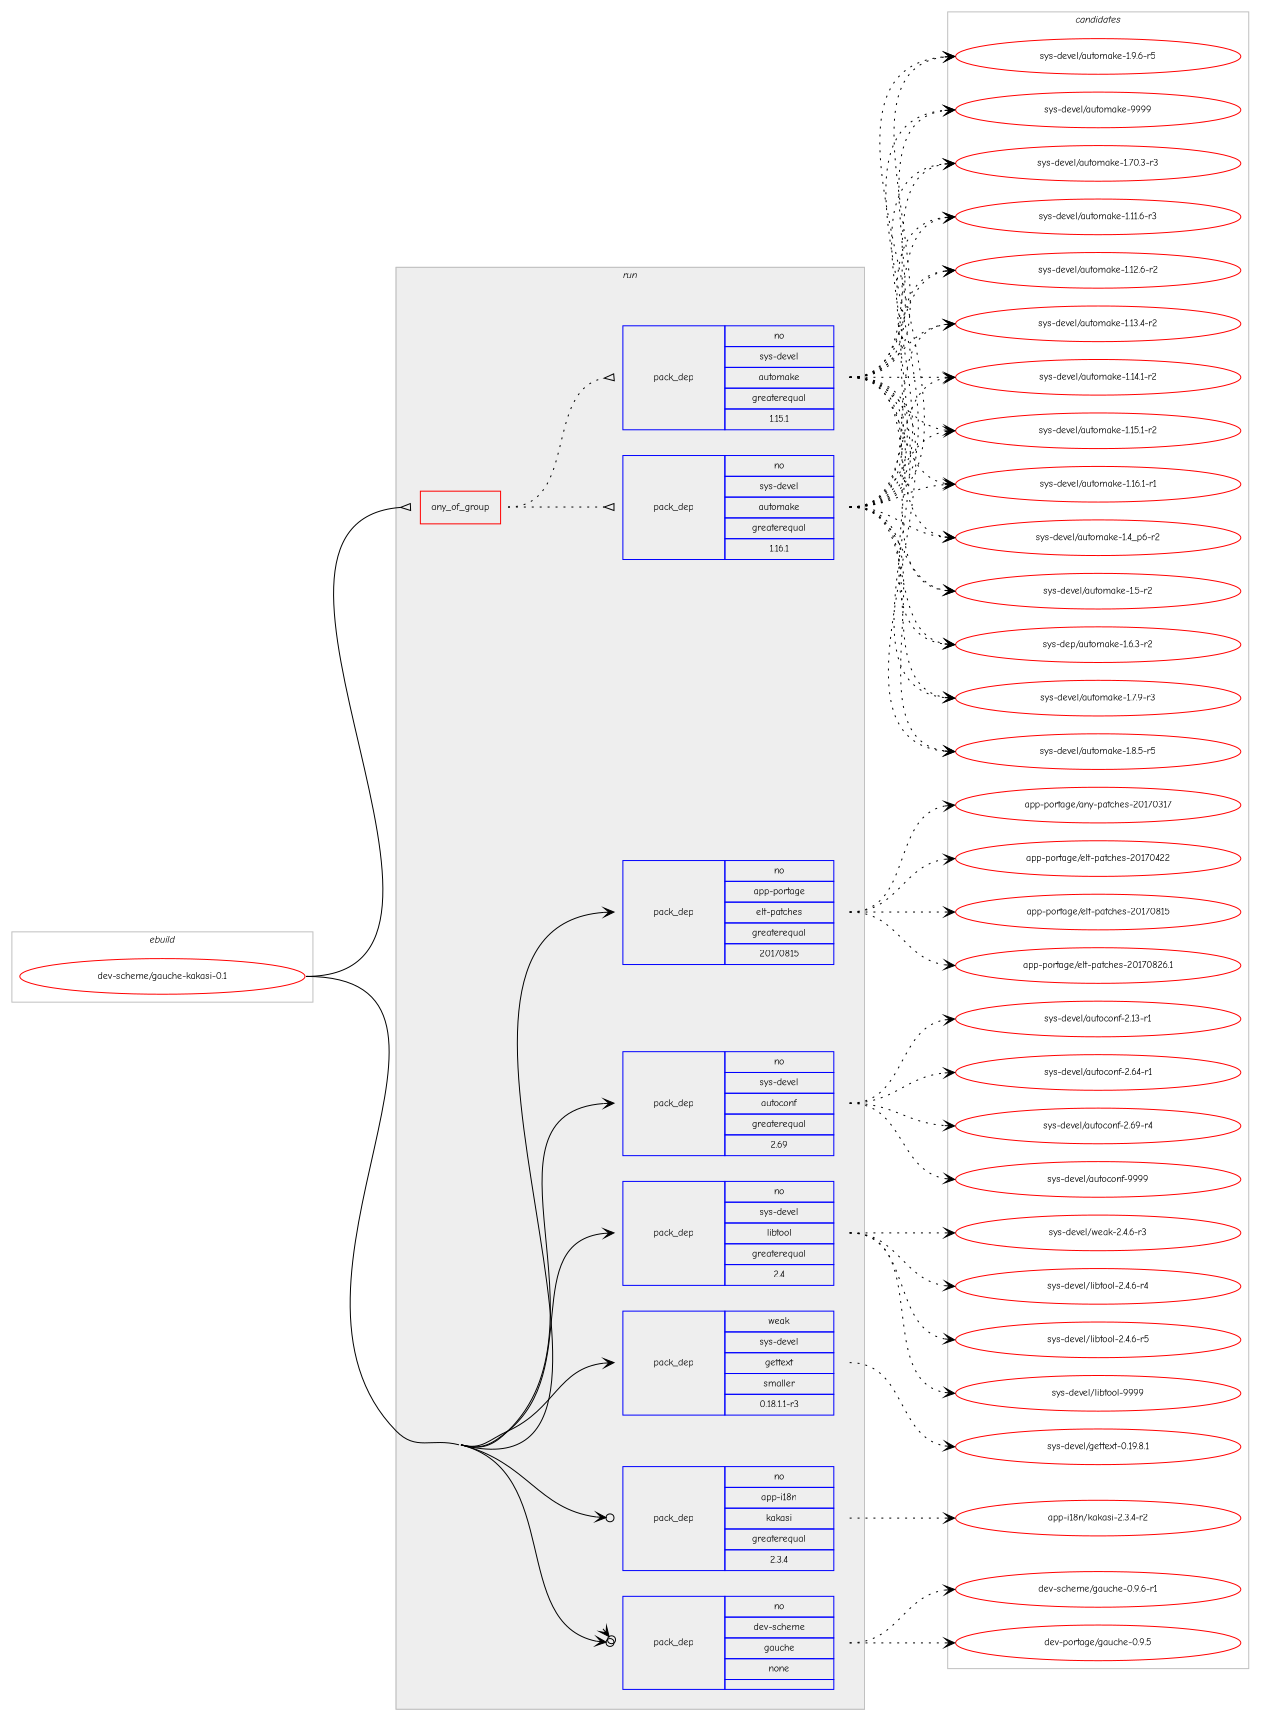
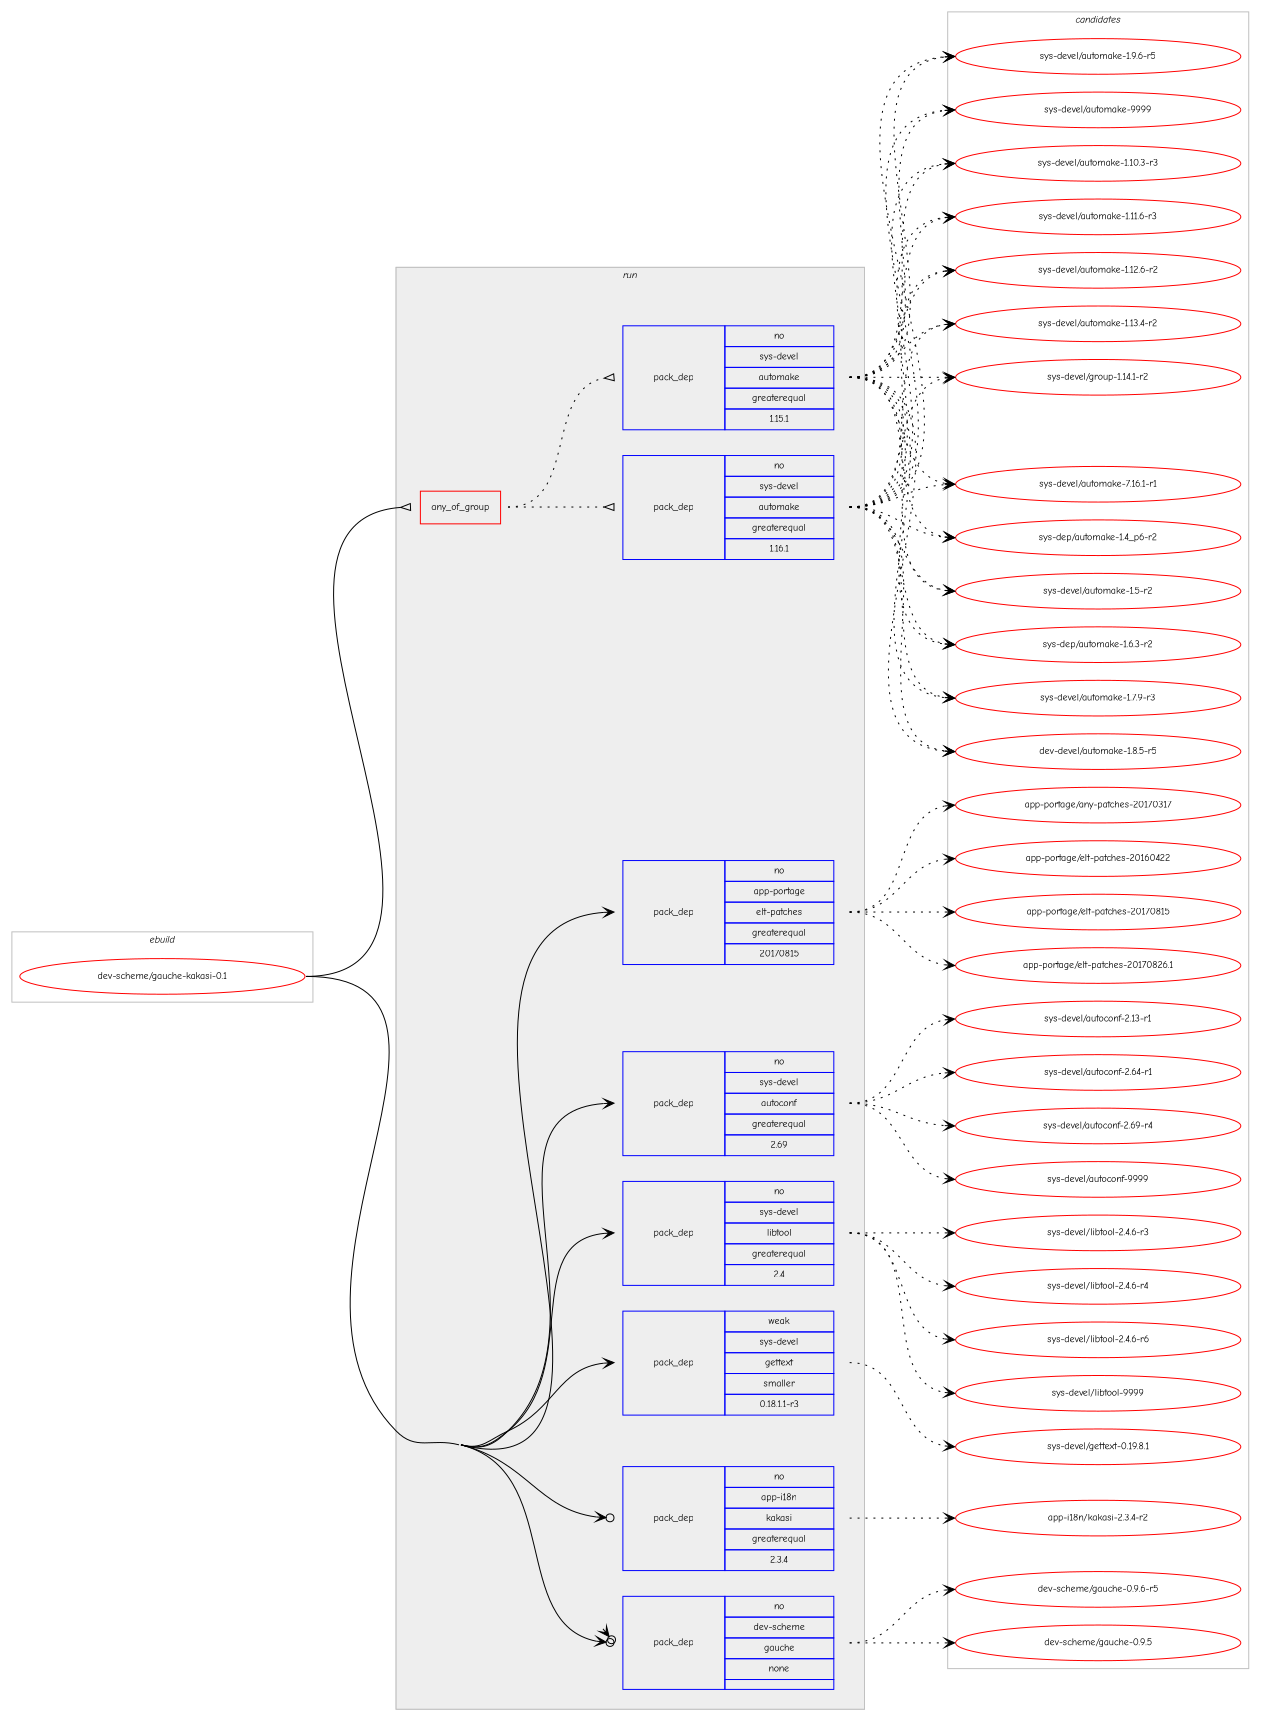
  digraph {
    compound=true
    concentrate=true
    fontname="Comic Neue"
    fontsize=10
    newrank=true
    rankdir=LR
    ranksep=1.5
    node [color=red fontname="Comic Neue" fontsize=10]
    edge [arrowhead=vee fontname="Comic Neue" headport=w style=dotted tailport=e weight=100]
    n1 [label="dev-scheme/gauche-kakasi-0.1" width=4]
    n2 [color=blue label=<<TABLE BORDER="0" CELLBORDER="1" CELLSPACING="0" CELLPADDING="4" WIDTH="220"><TR><TD ROWSPAN="6" CELLPADDING="30">pack_dep</TD></TR><TR><TD WIDTH="110">no</TD></TR><TR><TD>sys-devel</TD></TR><TR><TD>automake</TD></TR><TR><TD>greaterequal</TD></TR><TR><TD>1.16.1</TD></TR></TABLE>> shape=none]
    n3 [color=blue label=<<TABLE BORDER="0" CELLBORDER="1" CELLSPACING="0" CELLPADDING="4" WIDTH="220"><TR><TD ROWSPAN="6" CELLPADDING="30">pack_dep</TD></TR><TR><TD WIDTH="110">no</TD></TR><TR><TD>sys-devel</TD></TR><TR><TD>automake</TD></TR><TR><TD>greaterequal</TD></TR><TR><TD>1.15.1</TD></TR></TABLE>> shape=none]
    n4 [label=<<TABLE BORDER="0" CELLBORDER="1" CELLSPACING="0" CELLPADDING="4"><TR><TD CELLPADDING="10">any_of_group</TD></TR></TABLE>> shape=none]
    n5 [color=blue label=<<TABLE BORDER="0" CELLBORDER="1" CELLSPACING="0" CELLPADDING="4" WIDTH="220"><TR><TD ROWSPAN="6" CELLPADDING="30">pack_dep</TD></TR><TR><TD WIDTH="110">no</TD></TR><TR><TD>app-portage</TD></TR><TR><TD>elt-patches</TD></TR><TR><TD>greaterequal</TD></TR><TR><TD>20170815</TD></TR></TABLE>> shape=none]
    n6 [color=blue label=<<TABLE BORDER="0" CELLBORDER="1" CELLSPACING="0" CELLPADDING="4" WIDTH="220"><TR><TD ROWSPAN="6" CELLPADDING="30">pack_dep</TD></TR><TR><TD WIDTH="110">no</TD></TR><TR><TD>sys-devel</TD></TR><TR><TD>autoconf</TD></TR><TR><TD>greaterequal</TD></TR><TR><TD>2.69</TD></TR></TABLE>> shape=none]
    n7 [color=blue label=<<TABLE BORDER="0" CELLBORDER="1" CELLSPACING="0" CELLPADDING="4" WIDTH="220"><TR><TD ROWSPAN="6" CELLPADDING="30">pack_dep</TD></TR><TR><TD WIDTH="110">no</TD></TR><TR><TD>sys-devel</TD></TR><TR><TD>libtool</TD></TR><TR><TD>greaterequal</TD></TR><TR><TD>2.4</TD></TR></TABLE>> shape=none]
    n8 [color=blue label=<<TABLE BORDER="0" CELLBORDER="1" CELLSPACING="0" CELLPADDING="4" WIDTH="220"><TR><TD ROWSPAN="6" CELLPADDING="30">pack_dep</TD></TR><TR><TD WIDTH="110">weak</TD></TR><TR><TD>sys-devel</TD></TR><TR><TD>gettext</TD></TR><TR><TD>smaller</TD></TR><TR><TD>0.18.1.1-r3</TD></TR></TABLE>> shape=none]
    n9 [color=blue label=<<TABLE BORDER="0" CELLBORDER="1" CELLSPACING="0" CELLPADDING="4" WIDTH="220"><TR><TD ROWSPAN="6" CELLPADDING="30">pack_dep</TD></TR><TR><TD WIDTH="110">no</TD></TR><TR><TD>app-i18n</TD></TR><TR><TD>kakasi</TD></TR><TR><TD>greaterequal</TD></TR><TR><TD>2.3.4</TD></TR></TABLE>> shape=none]
    n10 [color=blue label=<<TABLE BORDER="0" CELLBORDER="1" CELLSPACING="0" CELLPADDING="4" WIDTH="220"><TR><TD ROWSPAN="6" CELLPADDING="30">pack_dep</TD></TR><TR><TD WIDTH="110">no</TD></TR><TR><TD>dev-scheme</TD></TR><TR><TD>gauche</TD></TR><TR><TD>none</TD></TR><TR><TD></TD></TR></TABLE>> shape=none]
-   n11 [label="sys-devel/automake-1.70.3-r3" width=4]
+   n11 [label="sys-devel/automake-1.10.3-r3" width=4]
    n12 [label="sys-devel/automake-1.11.6-r3" width=4]
    n13 [label="sys-devel/automake-1.12.6-r2" width=4]
    n14 [label="sys-devel/automake-1.13.4-r2" width=4]
-   n15 [label="sys-devel/automake-1.14.1-r2" width=4]
-   n16 [label="sys-devel/automake-1.15.1-r2" width=4]
-   n17 [label="sys-devel/automake-1.16.1-r1" width=4]
-   n18 [label="sys-devel/automake-1.4_p6-r2" width=4]
+   n15 [label="sys-devel/group-1.14.1-r2" width=4]
+   n17 [label="sys-devel/automake-7.16.1-r1" width=4]
+   n18 [label="sys-dep/automake-1.4_p6-r2" width=4]
    n19 [label="sys-devel/automake-1.5-r2" width=4]
    n20 [label="sys-dep/automake-1.6.3-r2" width=4]
    n21 [label="sys-devel/automake-1.7.9-r3" width=4]
-   n22 [label="sys-devel/automake-1.8.5-r5" width=4]
+   n22 [label="dev-devel/automake-1.8.5-r5" width=4]
    n23 [label="sys-devel/automake-1.9.6-r5" width=4]
    n24 [label="sys-devel/automake-9999" width=4]
    n25 [label="app-portage/any-patches-20170317" width=4]
-   n26 [label="app-portage/elt-patches-20170422" width=4]
+   n26 [label="app-portage/elt-patches-20160422" width=4]
    n27 [label="app-portage/elt-patches-20170815" width=4]
    n28 [label="app-portage/elt-patches-20170826.1" width=4]
    n29 [label="sys-devel/autoconf-2.13-r1" width=4]
    n30 [label="sys-devel/autoconf-2.64-r1" width=4]
    n31 [label="sys-devel/autoconf-2.69-r4" width=4]
    n32 [label="sys-devel/autoconf-9999" width=4]
-   n33 [label="sys-devel/weak-2.4.6-r3" width=4]
+   n33 [label="sys-devel/libtool-2.4.6-r3" width=4]
    n34 [label="sys-devel/libtool-2.4.6-r4" width=4]
-   n35 [label="sys-devel/libtool-2.4.6-r5" width=4]
+   n35 [label="sys-devel/libtool-2.4.6-r6" width=4]
    n36 [label="sys-devel/libtool-9999" width=4]
    n37 [label="sys-devel/gettext-0.19.8.1" width=4]
    n38 [label="app-i18n/kakasi-2.3.4-r2" width=4]
-   n39 [label="dev-portage/gauche-0.9.5" width=4]
-   n40 [label="dev-scheme/gauche-0.9.6-r1" width=4]
+   n39 [label="dev-scheme/gauche-0.9.5" width=4]
+   n40 [label="dev-scheme/gauche-0.9.6-r5" width=4]
    subgraph cluster_1 {
      color=gray
      label=<<i>ebuild</i>>
      rank=same
      n1
    }
    subgraph cluster_2 {
      color=gray
      label=<<i>dependencies</i>>
      subgraph cluster_3 {
        color=gray
        fillcolor="#eeeeee"
        label=<<i>compile</i>>
        style=filled
        subgraph sub_4 {
          color=gray
          fillcolor="#eeeeee"
          label=<<i>compile</i>>
          style=filled
          n4
          subgraph sub_5 {
            color=gray
            fillcolor="#eeeeee"
            label=<<i>compile</i>>
            style=filled
            n2
          }
          subgraph sub_6 {
            color=gray
            fillcolor="#eeeeee"
            label=<<i>compile</i>>
            style=filled
            n3
          }
        }
        subgraph sub_7 {
          color=gray
          fillcolor="#eeeeee"
          label=<<i>compile</i>>
          style=filled
          n5
        }
        subgraph sub_8 {
          color=gray
          fillcolor="#eeeeee"
          label=<<i>compile</i>>
          style=filled
          n6
        }
        subgraph sub_9 {
          color=gray
          fillcolor="#eeeeee"
          label=<<i>compile</i>>
          style=filled
          n7
        }
        subgraph sub_10 {
          color=gray
          fillcolor="#eeeeee"
          label=<<i>compile</i>>
          style=filled
          n8
        }
      }
      subgraph cluster_11 {
        color=gray
        fillcolor="#eeeeee"
        label=<<i>compile and run</i>>
        style=filled
        subgraph sub_12 {
          color=gray
          fillcolor="#eeeeee"
          label=<<i>compile and run</i>>
          style=filled
          n9
        }
        subgraph sub_13 {
          color=gray
          fillcolor="#eeeeee"
          label=<<i>compile and run</i>>
          style=filled
          n10
        }
      }
      subgraph cluster_14 {
        color=gray
        fillcolor="#eeeeee"
        label=<<i>run</i>>
        style=filled
      }
    }
    subgraph cluster_15 {
      color=gray
      label=<<i>candidates</i>>
      rank=same
      subgraph sub_16 {
        color=black
        label=<<i>candidates</i>>
        nodesep=1
        rank=same
        n11
        n12
        n13
        n14
        n15
-       n16
        n17
        n18
        n19
        n20
        n21
        n22
        n23
        n24
      }
      subgraph sub_17 {
        color=black
        label=<<i>candidates</i>>
        nodesep=1
        rank=same
        n11
        n12
        n13
        n14
        n15
-       n16
        n17
        n18
        n19
        n20
        n21
        n22
        n23
        n24
      }
      subgraph sub_18 {
        color=black
        label=<<i>candidates</i>>
        nodesep=1
        rank=same
        n25
        n26
        n27
        n28
      }
      subgraph sub_19 {
        color=black
        label=<<i>candidates</i>>
        nodesep=1
        rank=same
        n29
        n30
        n31
        n32
      }
      subgraph sub_20 {
        color=black
        label=<<i>candidates</i>>
        nodesep=1
        rank=same
        n33
        n34
        n35
        n36
      }
      subgraph sub_21 {
        color=black
        label=<<i>candidates</i>>
        nodesep=1
        rank=same
        n37
      }
      subgraph sub_22 {
        color=black
        label=<<i>candidates</i>>
        nodesep=1
        rank=same
        n38
      }
      subgraph sub_23 {
        color=black
        label=<<i>candidates</i>>
        nodesep=1
        rank=same
        n39
        n40
      }
    }
    n1 -> n4 [arrowhead=oinv style=solid weight=20]
    n1 -> n5 [style=solid weight=20]
    n1 -> n6 [style=solid weight=20]
    n1 -> n7 [style=solid weight=20]
    n1 -> n8 [style=solid weight=20]
    n1 -> n9 [arrowhead=odotvee style=solid weight=20]
    n1 -> n10 [arrowhead=odotvee style=solid weight=20]
    n2 -> n11
    n2 -> n12
    n2 -> n13
    n2 -> n14
    n2 -> n15
-   n2 -> n16
    n2 -> n17
    n2 -> n18
    n2 -> n19
    n2 -> n20
    n2 -> n21
    n2 -> n22
    n2 -> n23
    n2 -> n24
    n3 -> n11
    n3 -> n12
    n3 -> n13
    n3 -> n14
    n3 -> n15
-   n3 -> n16
    n3 -> n17
    n3 -> n18
    n3 -> n19
    n3 -> n20
    n3 -> n21
    n3 -> n22
    n3 -> n23
    n3 -> n24
    n4 -> n2 [arrowhead=oinv weight=20]
    n4 -> n3 [arrowhead=oinv weight=20]
    n5 -> n25
    n5 -> n26
    n5 -> n27
    n5 -> n28
    n6 -> n29
    n6 -> n30
    n6 -> n31
    n6 -> n32
    n7 -> n33
    n7 -> n34
    n7 -> n35
    n7 -> n36
    n8 -> n37
    n9 -> n38
    n10 -> n39
    n10 -> n40
  }
